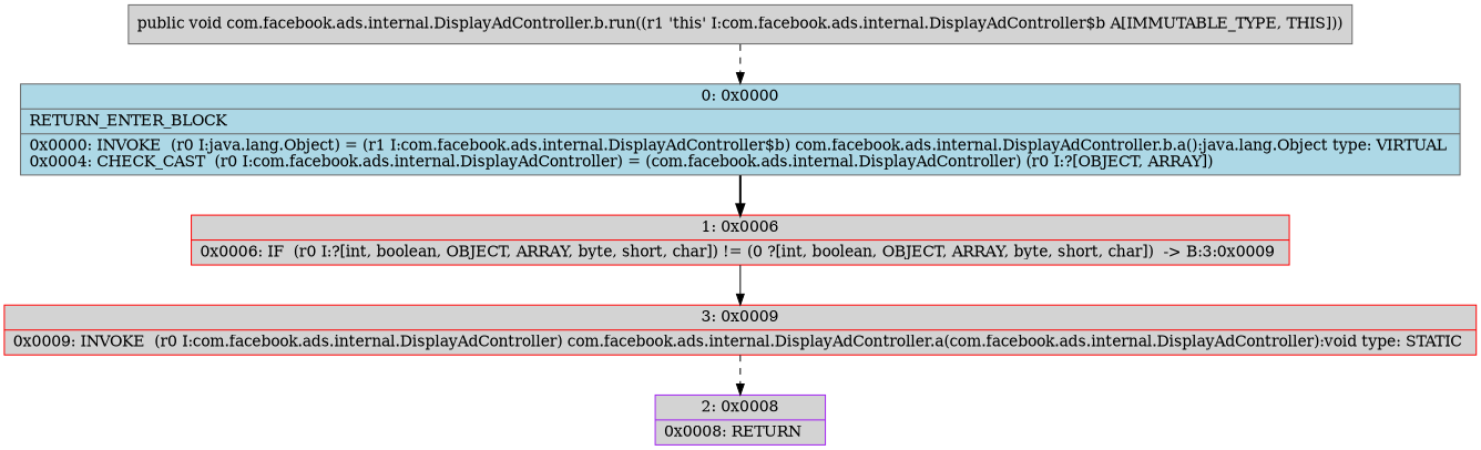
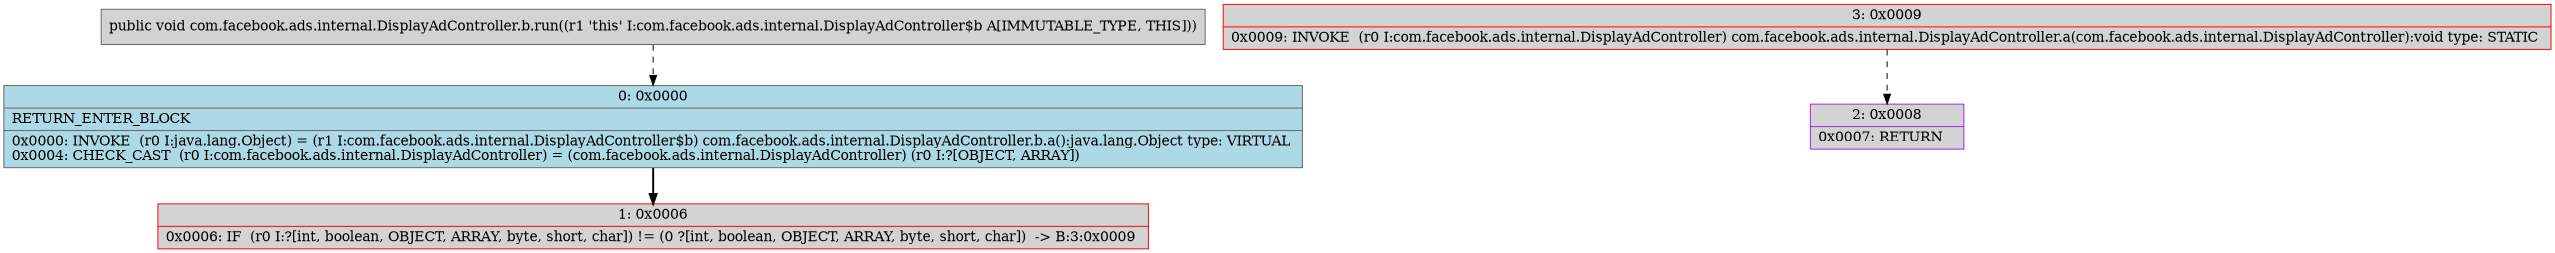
  digraph {
    node [color=gray40 fillcolor=lightgrey shape=record style=filled]
    edge [style=dashed]
    n1 [fillcolor=lightblue label="{0\:\ 0x0000|RETURN_ENTER_BLOCK\l|0x0000: INVOKE  (r0 I:java.lang.Object) = (r1 I:com.facebook.ads.internal.DisplayAdController$b) com.facebook.ads.internal.DisplayAdController.b.a():java.lang.Object type: VIRTUAL \l0x0004: CHECK_CAST  (r0 I:com.facebook.ads.internal.DisplayAdController) = (com.facebook.ads.internal.DisplayAdController) (r0 I:?[OBJECT, ARRAY]) \l}"]
    n2 [color=red label="{1\:\ 0x0006|0x0006: IF  (r0 I:?[int, boolean, OBJECT, ARRAY, byte, short, char]) != (0 ?[int, boolean, OBJECT, ARRAY, byte, short, char])  \-\> B:3:0x0009 \l}"]
    n3 [color=red label="{3\:\ 0x0009|0x0009: INVOKE  (r0 I:com.facebook.ads.internal.DisplayAdController) com.facebook.ads.internal.DisplayAdController.a(com.facebook.ads.internal.DisplayAdController):void type: STATIC \l}"]
-   n4 [color=purple label="{2\:\ 0x0008|0x0008: RETURN   \l}"]
+   n4 [color=purple label="{2\:\ 0x0008|0x0007: RETURN   \l}"]
    n5 [label="{public void com.facebook.ads.internal.DisplayAdController.b.run((r1 'this' I:com.facebook.ads.internal.DisplayAdController$b A[IMMUTABLE_TYPE, THIS])) }"]
    n1 -> n2 [style=bold]
-   n2 -> n3 [style=solid]
    n3 -> n4
    n5 -> n1
  }
